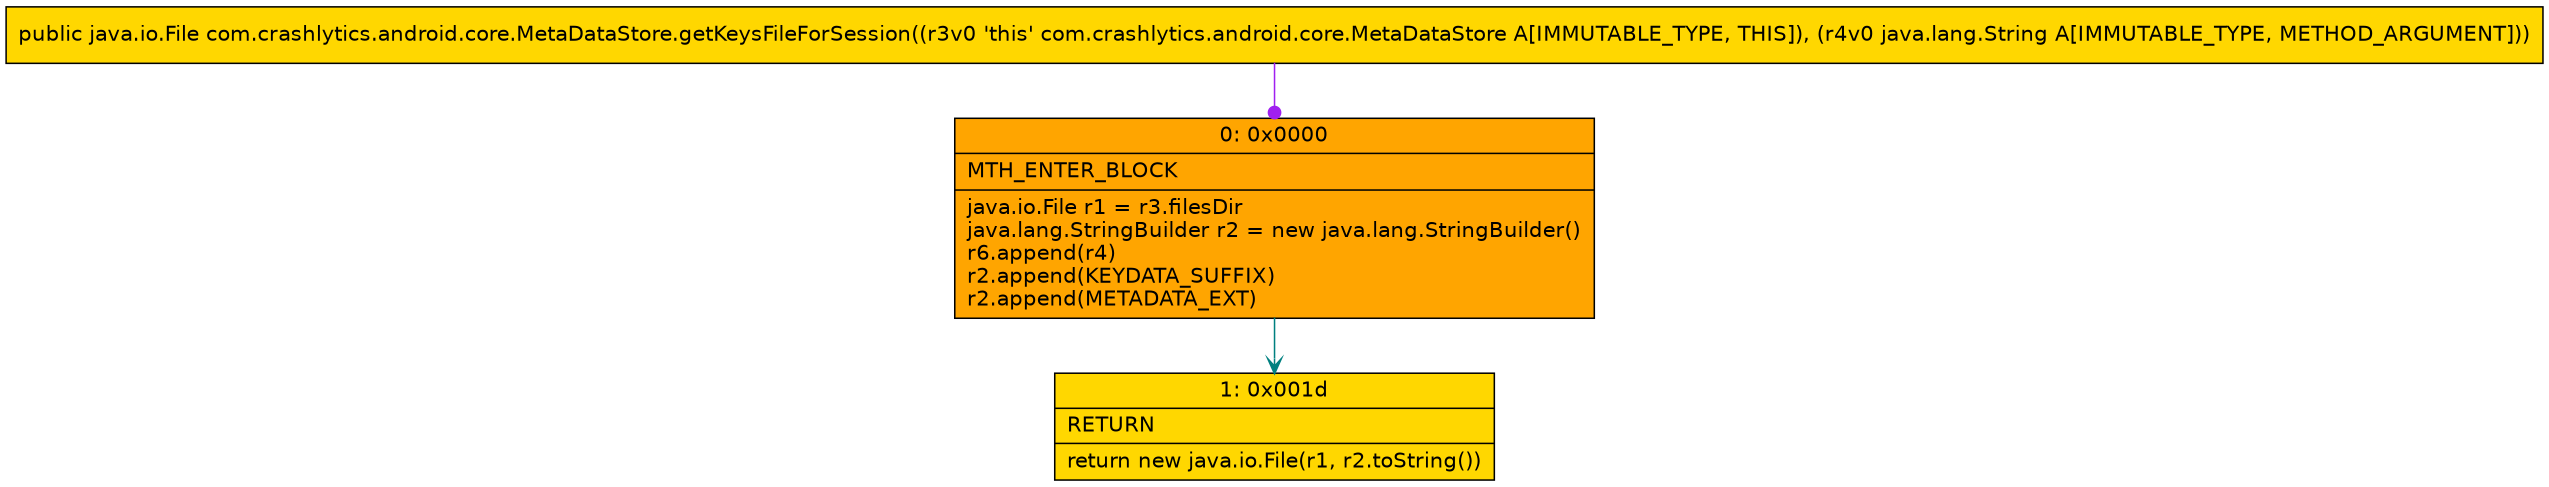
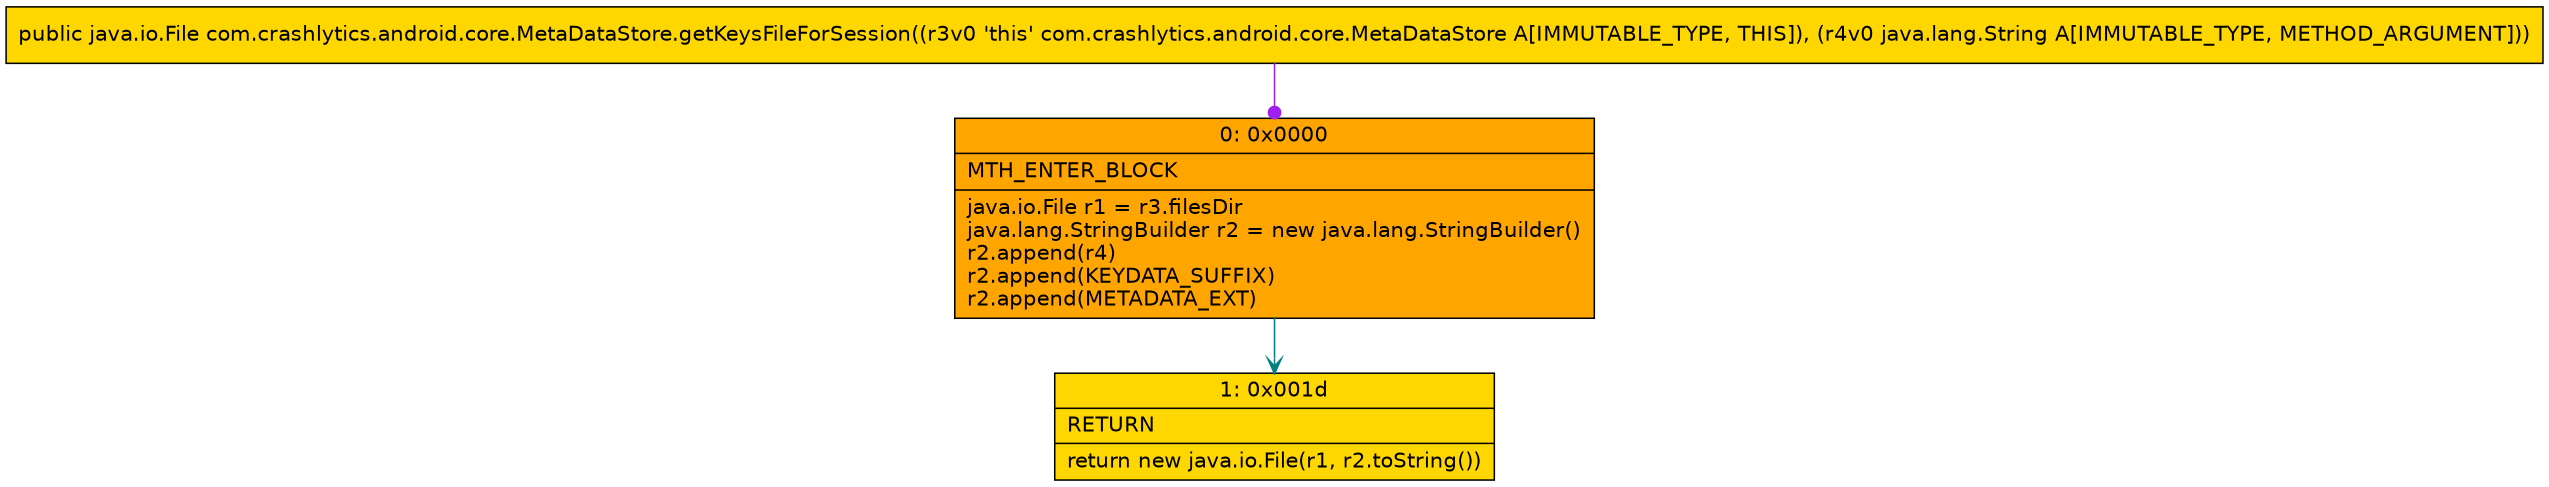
  digraph {
    fontname="DejaVu Sans"
    node [shape=record style=filled fillcolor=gold fontname="DejaVu Sans"]
    edge [fontname="DejaVu Sans"]
-   n1 [label="{0\:\ 0x0000|MTH_ENTER_BLOCK\l|java.io.File r1 = r3.filesDir\ljava.lang.StringBuilder r2 = new java.lang.StringBuilder()\lr6.append(r4)\lr2.append(KEYDATA_SUFFIX)\lr2.append(METADATA_EXT)\l}" fillcolor=orange]
+   n1 [label="{0\:\ 0x0000|MTH_ENTER_BLOCK\l|java.io.File r1 = r3.filesDir\ljava.lang.StringBuilder r2 = new java.lang.StringBuilder()\lr2.append(r4)\lr2.append(KEYDATA_SUFFIX)\lr2.append(METADATA_EXT)\l}" fillcolor=orange]
    n2 [label="{1\:\ 0x001d|RETURN\l|return new java.io.File(r1, r2.toString())\l}"]
    n3 [label="{public java.io.File com.crashlytics.android.core.MetaDataStore.getKeysFileForSession((r3v0 'this' com.crashlytics.android.core.MetaDataStore A[IMMUTABLE_TYPE, THIS]), (r4v0 java.lang.String A[IMMUTABLE_TYPE, METHOD_ARGUMENT])) }"]
    n1 -> n2 [color=teal arrowhead=vee]
    n3 -> n1 [color=purple arrowhead=dot]
  }
